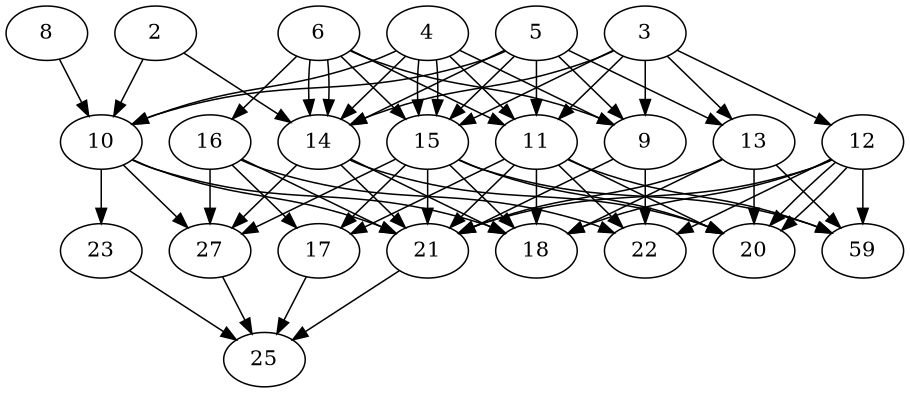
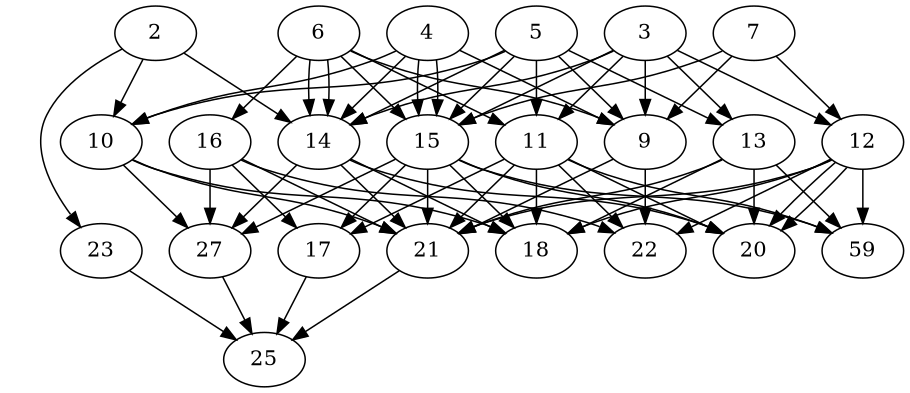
  digraph {
    node [alpha=0.14]
    9 [alpha=0.06 expect_size=11319296]
    21 [alpha=0.03 expect_size=12539904]
    22 [alpha=0.17 expect_size=33258496]
    11 [alpha=0.09 expect_size=22982656]
    18 [alpha=0.07 expect_size=41824256]
    17 [alpha=0.15 expect_size=30915584]
    n7 [alpha=0.08 expect_size=11546624 label=59]
    20 [expect_size=26508288]
    25 [alpha=0.10 expect_size=41920512]
    2 [expect_size=18674688]
    10 [expect_size=19785728]
    14 [alpha=0.15 expect_size=20617216]
    23 [alpha=0.17 expect_size=27431936]
    n14 [alpha=0.05 expect_size=5613568 label=27]
    3 [alpha=0.06 expect_size=18636800]
    12 [alpha=0.18 expect_size=18727936]
    13 [alpha=0.11 expect_size=5719040]
    15 [alpha=0.03 expect_size=40648704]
    4 [alpha=0.08 expect_size=23616512]
    5 [expect_size=47726592]
    6 [alpha=0.02 expect_size=25866240]
    16 [alpha=0.08 expect_size=27234304]
-   8 [alpha=0.07 expect_size=51137536]
+   7 [alpha=0.05 expect_size=24687616]
    9 -> 21
    9 -> 22
    21 -> 25
    11 -> 21
    11 -> 22
    11 -> 18
    11 -> 17
    11 -> n7
    11 -> 20
    17 -> 25
    2 -> 10
    2 -> 14
    10 -> 21
    10 -> 18
-   10 -> 23
+   2 -> 23
    10 -> n14
    14 -> 21
    14 -> 18
    14 -> 20
    14 -> n14
    23 -> 25
    n14 -> 25
    3 -> 9
    3 -> 11
    3 -> 14
    3 -> 12
    3 -> 13
    3 -> 15
    12 -> 21
    12 -> 22
    12 -> 18
    12 -> n7
    12 -> 20
    12 -> 20
    13 -> 21
    13 -> 18
    13 -> n7
    13 -> 20
    15 -> 21
    15 -> 18
    15 -> 17
    15 -> n7
    15 -> 20
    15 -> n14
    4 -> 9
-   4 -> 11
    4 -> 10
    4 -> 14
    4 -> 15
    4 -> 15
    5 -> 9
    5 -> 11
    5 -> 10
    5 -> 14
    5 -> 13
    5 -> 15
    6 -> 9
    6 -> 11
    6 -> 14
    6 -> 14
    6 -> 15
    6 -> 16
    16 -> 21
    16 -> 22
    16 -> 17
    16 -> n14
-   8 -> 10
+   7 -> 9
+   7 -> 12
+   7 -> 15
  }
